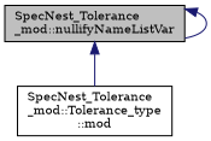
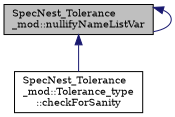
  digraph {
    rankdir=TB
    fontname="DejaVu Serif"
    node [color=black fontname="DejaVu Serif" fontsize=10 shape=record style=filled]
    edge [color=midnightblue dir=back fontname="DejaVu Serif" fontsize=10 labelfontname=Helvetica labelfontsize=10 style=solid]
    n1 [fillcolor=grey75 fontcolor=black height=0.2 label="SpecNest_Tolerance\l_mod::nullifyNameListVar" width=0.4]
-   n2 [fillcolor=white height=0.2 label="SpecNest_Tolerance\l_mod::Tolerance_type\l::mod" width=0.4]
+   n2 [fillcolor=white height=0.2 label="SpecNest_Tolerance\l_mod::Tolerance_type\l::checkForSanity" width=0.4]
    n1 -> n1
    n1 -> n2
  }
